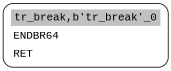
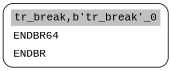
  digraph {
-   n1 [fontname="Courier New" label=<<table border="0" cellborder="0" cellpadding="3"><tr><td align="center" colspan="2" bgcolor="grey">tr_break,b'tr_break'_0</td></tr><tr><td align="left">ENDBR64    </td></tr><tr><td align="left">RET        </td></tr></table>> shape=Mrecord]
+   n1 [fontname="Courier New" label=<<table border="0" cellborder="0" cellpadding="3"><tr><td align="center" colspan="2" bgcolor="grey">tr_break,b'tr_break'_0</td></tr><tr><td align="left">ENDBR64    </td></tr><tr><td align="left">ENDBR        </td></tr></table>> shape=Mrecord]
  }
